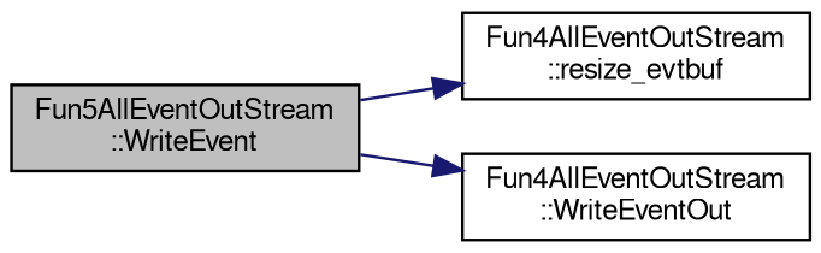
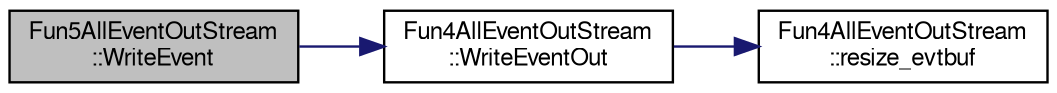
  digraph {
    rankdir=LR
    node [color=black fontname=FreeSans fontsize=10 shape=record]
    edge [color=midnightblue fontname=FreeSans fontsize=10 labelfontname=FreeSans labelfontsize=10 style=solid]
    n1 [fillcolor=grey75 fontcolor=black height=0.2 label="Fun5AllEventOutStream\l::WriteEvent" style=filled width=0.4]
    n2 [height=0.2 label="Fun4AllEventOutStream\l::resize_evtbuf" width=0.4]
    n3 [height=0.2 label="Fun4AllEventOutStream\l::WriteEventOut" width=0.4]
-   n1 -> n2
+   n3 -> n2
    n1 -> n3
  }
